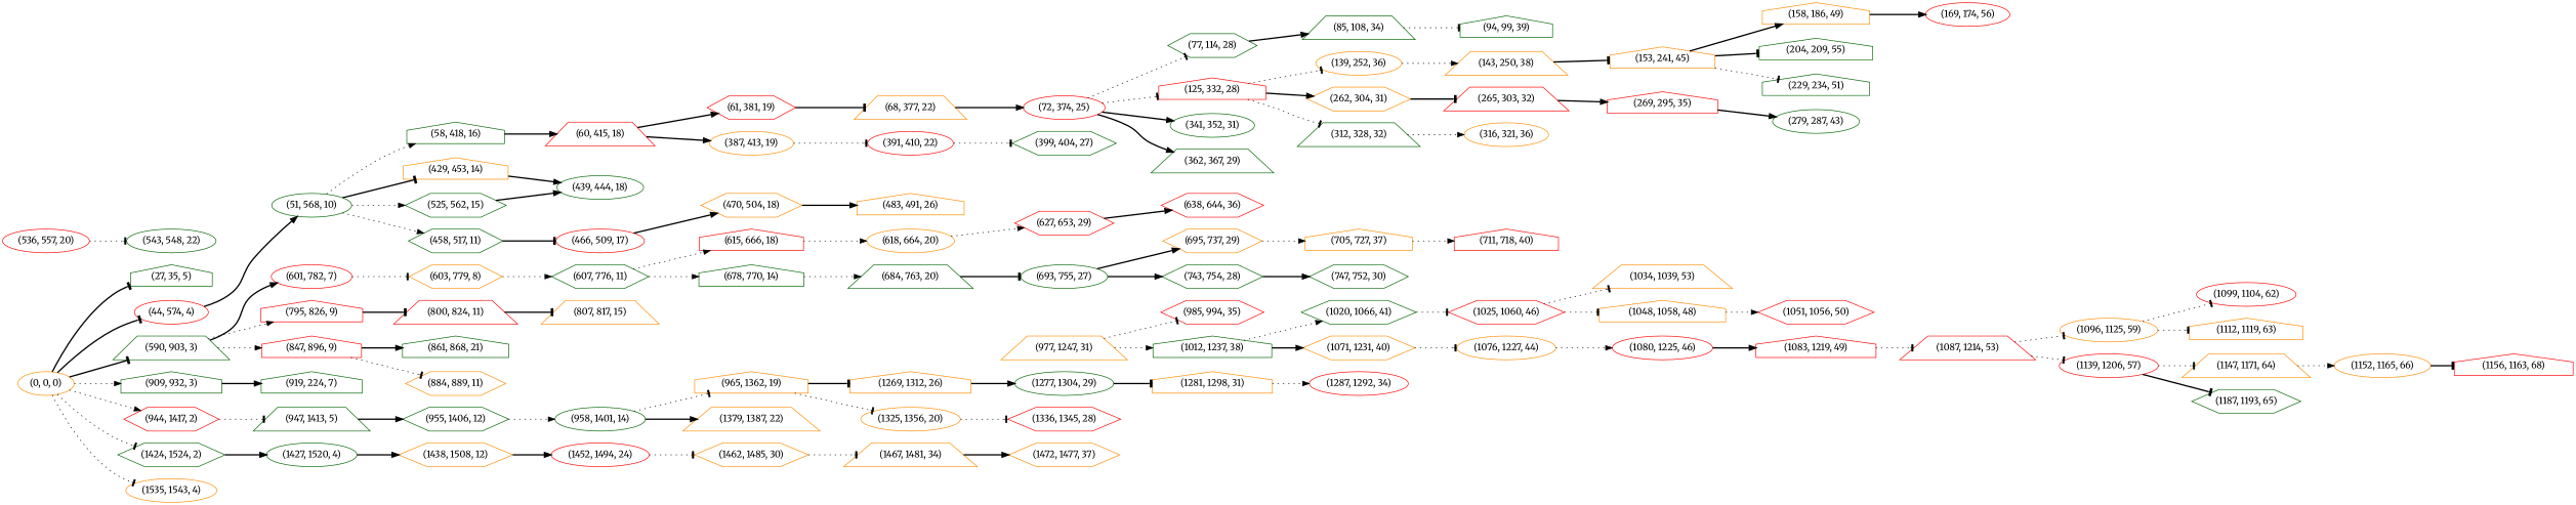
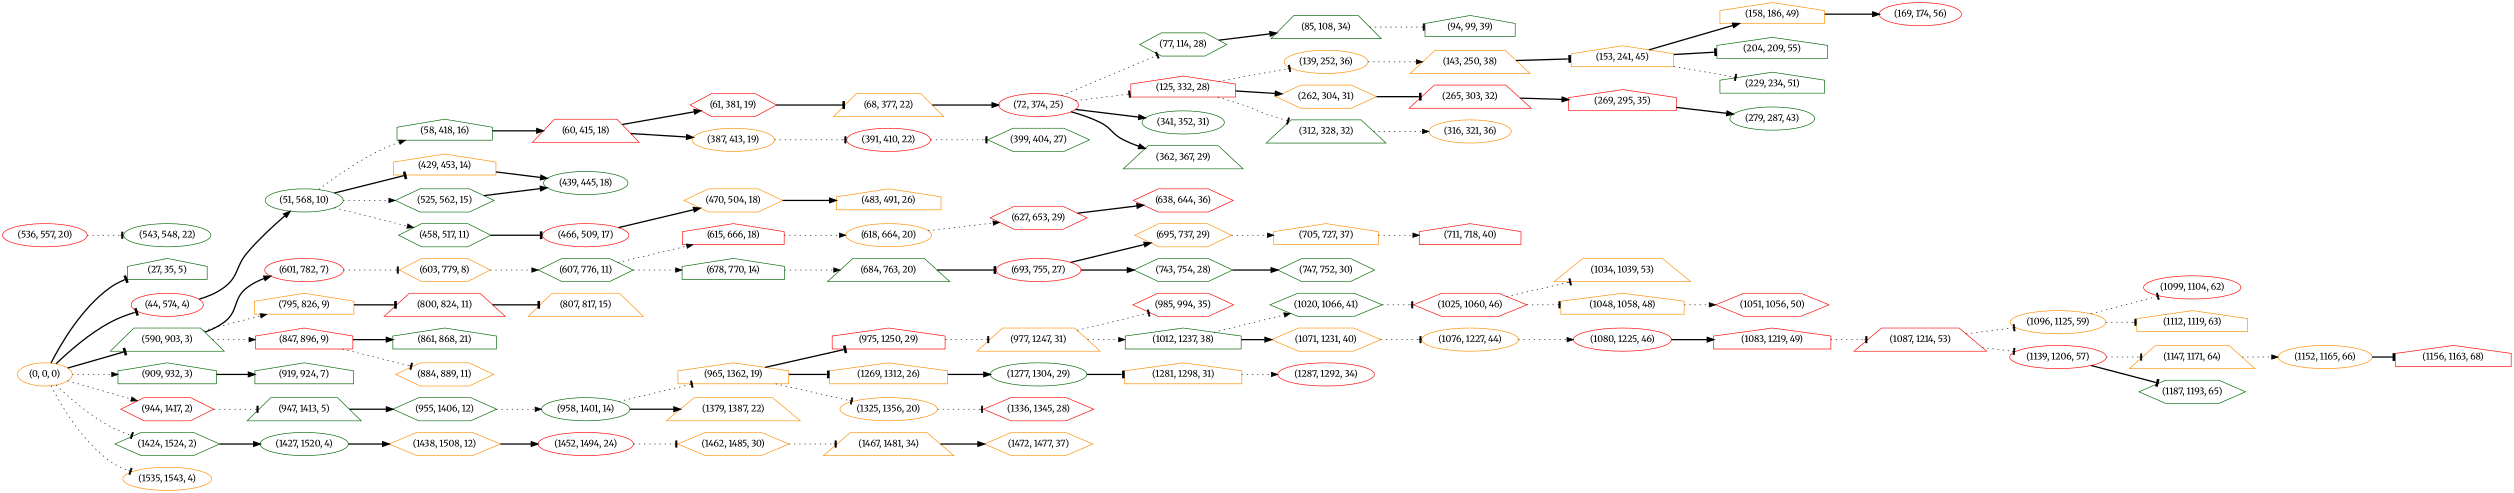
  digraph {
    fontname=Merriweather
    rankdir=LR
    node [color=darkorange fontname=Merriweather shape=ellipse]
    edge [arrowhead=normal fontname=Merriweather style=dotted]
    "(27, 35, 5)" [color=darkgreen shape=house]
    "(0, 0, 0)"
    "(44, 574, 4)" [color=red]
    "(590, 903, 3)" [color=darkgreen shape=trapezium]
    "(909, 932, 3)" [color=darkgreen shape=house]
    "(944, 1417, 2)" [color=red shape=hexagon]
    "(1424, 1524, 2)" [color=darkgreen shape=hexagon]
    n8 [label="(1535, 1543, 4)"]
    "(51, 568, 10)" [color=darkgreen]
    "(601, 782, 7)" [color=red]
-   "(795, 826, 9)" [color=red shape=house]
+   "(795, 826, 9)" [shape=house]
    "(847, 896, 9)" [color=red shape=house]
-   "(919, 924, 7)" [color=darkgreen shape=house label="(919, 224, 7)"]
+   "(919, 924, 7)" [color=darkgreen shape=house]
    "(947, 1413, 5)" [color=darkgreen shape=trapezium]
    "(1427, 1520, 4)" [color=darkgreen]
    "(58, 418, 16)" [color=darkgreen shape=house]
    "(429, 453, 14)" [shape=house]
    "(458, 517, 11)" [color=darkgreen shape=hexagon]
    "(525, 562, 15)" [color=darkgreen shape=hexagon]
    "(60, 415, 18)" [color=red shape=trapezium]
-   "(439, 444, 18)" [color=darkgreen]
+   "(439, 444, 18)" [color=darkgreen label="(439, 445, 18)"]
    "(466, 509, 17)" [color=red]
    "(61, 381, 19)" [color=red shape=hexagon]
    "(387, 413, 19)"
    "(68, 377, 22)" [shape=trapezium]
    "(391, 410, 22)" [color=red]
    "(72, 374, 25)" [color=red]
    "(77, 114, 28)" [color=darkgreen shape=hexagon]
    "(125, 332, 28)" [color=red shape=house]
    "(341, 352, 31)" [color=darkgreen]
    "(362, 367, 29)" [color=darkgreen shape=trapezium]
    "(85, 108, 34)" [color=darkgreen shape=trapezium]
    "(139, 252, 36)"
    "(262, 304, 31)" [shape=hexagon]
    "(312, 328, 32)" [color=darkgreen shape=trapezium]
    "(94, 99, 39)" [color=darkgreen shape=house]
    "(143, 250, 38)" [shape=trapezium]
    "(265, 303, 32)" [color=red shape=trapezium]
    "(316, 321, 36)"
    "(153, 241, 45)" [shape=house]
    "(158, 186, 49)" [shape=house]
    "(204, 209, 55)" [color=darkgreen shape=house]
    "(229, 234, 51)" [color=darkgreen shape=house]
    "(169, 174, 56)" [color=red]
    "(269, 295, 35)" [color=red shape=house]
    "(279, 287, 43)" [color=darkgreen]
    "(399, 404, 27)" [color=darkgreen shape=hexagon]
    "(470, 504, 18)" [shape=hexagon]
    "(483, 491, 26)" [shape=house]
    "(536, 557, 20)" [color=red]
    "(543, 548, 22)" [color=darkgreen]
    "(603, 779, 8)" [shape=hexagon]
    "(800, 824, 11)" [color=red shape=trapezium]
    "(861, 868, 21)" [color=darkgreen shape=house]
    "(884, 889, 11)" [shape=hexagon]
    "(607, 776, 11)" [color=darkgreen shape=hexagon]
    "(615, 666, 18)" [color=red shape=house]
    "(678, 770, 14)" [color=darkgreen shape=house]
    "(618, 664, 20)"
    "(684, 763, 20)" [color=darkgreen shape=trapezium]
    "(627, 653, 29)" [color=red shape=hexagon]
    "(638, 644, 36)" [color=red shape=hexagon]
-   "(693, 755, 27)" [color=darkgreen]
+   "(693, 755, 27)" [color=red]
    "(695, 737, 29)" [shape=hexagon]
    "(743, 754, 28)" [color=darkgreen shape=hexagon]
    "(705, 727, 37)" [shape=house]
    "(747, 752, 30)" [color=darkgreen shape=hexagon]
    "(711, 718, 40)" [color=red shape=house]
    "(807, 817, 15)" [shape=trapezium]
    "(955, 1406, 12)" [color=darkgreen shape=hexagon]
    "(958, 1401, 14)" [color=darkgreen]
    "(965, 1362, 19)" [shape=house]
    "(1379, 1387, 22)" [shape=trapezium]
+   "(975, 1250, 29)" [color=red shape=house]
    "(1269, 1312, 26)" [shape=house]
    "(1325, 1356, 20)"
    "(977, 1247, 31)" [shape=trapezium]
    "(1277, 1304, 29)" [color=darkgreen]
    "(1336, 1345, 28)" [color=red shape=hexagon]
    "(985, 994, 35)" [color=red shape=hexagon]
    "(1012, 1237, 38)" [color=darkgreen shape=house]
    "(1020, 1066, 41)" [color=darkgreen shape=hexagon]
    "(1071, 1231, 40)" [shape=hexagon]
    "(1025, 1060, 46)" [color=red shape=hexagon]
    "(1076, 1227, 44)"
    "(1034, 1039, 53)" [shape=trapezium]
    "(1048, 1058, 48)" [shape=house]
    "(1051, 1056, 50)" [color=red shape=hexagon]
    "(1080, 1225, 46)" [color=red]
    "(1083, 1219, 49)" [color=red shape=house]
    "(1087, 1214, 53)" [color=red shape=trapezium]
    "(1096, 1125, 59)"
    "(1139, 1206, 57)" [color=red]
    "(1099, 1104, 62)" [color=red]
    "(1112, 1119, 63)" [shape=house]
    "(1147, 1171, 64)" [shape=trapezium]
    "(1187, 1193, 65)" [color=darkgreen shape=hexagon]
    "(1152, 1165, 66)"
    "(1156, 1163, 68)" [color=red shape=house]
    "(1281, 1298, 31)" [shape=house]
    "(1287, 1292, 34)" [color=red]
    "(1438, 1508, 12)" [shape=hexagon]
    "(1452, 1494, 24)" [color=red]
    "(1462, 1485, 30)" [shape=hexagon]
    "(1467, 1481, 34)" [shape=trapezium]
    "(1472, 1477, 37)" [shape=hexagon]
    "(0, 0, 0)" -> "(27, 35, 5)" [arrowhead=tee style=bold]
    "(0, 0, 0)" -> "(44, 574, 4)" [arrowhead=tee style=bold]
    "(0, 0, 0)" -> "(590, 903, 3)" [arrowhead=tee style=bold]
    "(0, 0, 0)" -> "(909, 932, 3)"
    "(0, 0, 0)" -> "(944, 1417, 2)"
    "(0, 0, 0)" -> "(1424, 1524, 2)" [arrowhead=tee]
    "(0, 0, 0)" -> n8 [arrowhead=tee]
    "(44, 574, 4)" -> "(51, 568, 10)" [style=bold]
    "(590, 903, 3)" -> "(601, 782, 7)" [style=bold]
    "(590, 903, 3)" -> "(795, 826, 9)"
    "(590, 903, 3)" -> "(847, 896, 9)"
    "(909, 932, 3)" -> "(919, 924, 7)" [style=bold]
    "(944, 1417, 2)" -> "(947, 1413, 5)" [arrowhead=tee]
    "(1424, 1524, 2)" -> "(1427, 1520, 4)" [style=bold]
    "(51, 568, 10)" -> "(58, 418, 16)"
    "(51, 568, 10)" -> "(429, 453, 14)" [arrowhead=tee style=bold]
    "(51, 568, 10)" -> "(458, 517, 11)"
    "(51, 568, 10)" -> "(525, 562, 15)"
    "(601, 782, 7)" -> "(603, 779, 8)" [arrowhead=tee]
    "(795, 826, 9)" -> "(800, 824, 11)" [arrowhead=tee style=bold]
    "(847, 896, 9)" -> "(861, 868, 21)" [style=bold]
    "(847, 896, 9)" -> "(884, 889, 11)" [arrowhead=tee]
    "(947, 1413, 5)" -> "(955, 1406, 12)" [style=bold]
    "(1427, 1520, 4)" -> "(1438, 1508, 12)" [style=bold]
    "(58, 418, 16)" -> "(60, 415, 18)" [style=bold]
    "(429, 453, 14)" -> "(439, 444, 18)" [style=bold]
    "(458, 517, 11)" -> "(466, 509, 17)" [arrowhead=tee style=bold]
    "(525, 562, 15)" -> "(439, 444, 18)" [style=bold]
    "(60, 415, 18)" -> "(61, 381, 19)" [style=bold]
    "(60, 415, 18)" -> "(387, 413, 19)" [style=bold]
    "(466, 509, 17)" -> "(470, 504, 18)" [style=bold]
    "(61, 381, 19)" -> "(68, 377, 22)" [arrowhead=tee style=bold]
    "(387, 413, 19)" -> "(391, 410, 22)" [arrowhead=tee]
    "(68, 377, 22)" -> "(72, 374, 25)" [style=bold]
    "(391, 410, 22)" -> "(399, 404, 27)" [arrowhead=tee]
    "(72, 374, 25)" -> "(77, 114, 28)" [arrowhead=tee]
    "(72, 374, 25)" -> "(125, 332, 28)" [arrowhead=tee]
    "(72, 374, 25)" -> "(341, 352, 31)" [style=bold]
    "(72, 374, 25)" -> "(362, 367, 29)" [style=bold]
    "(77, 114, 28)" -> "(85, 108, 34)" [style=bold]
    "(125, 332, 28)" -> "(139, 252, 36)" [arrowhead=tee]
    "(125, 332, 28)" -> "(262, 304, 31)" [style=bold]
    "(125, 332, 28)" -> "(312, 328, 32)" [arrowhead=tee]
    "(85, 108, 34)" -> "(94, 99, 39)" [arrowhead=tee]
    "(139, 252, 36)" -> "(143, 250, 38)"
    "(262, 304, 31)" -> "(265, 303, 32)" [arrowhead=tee style=bold]
    "(312, 328, 32)" -> "(316, 321, 36)"
    "(143, 250, 38)" -> "(153, 241, 45)" [arrowhead=tee style=bold]
    "(265, 303, 32)" -> "(269, 295, 35)" [style=bold]
    "(153, 241, 45)" -> "(158, 186, 49)" [style=bold]
    "(153, 241, 45)" -> "(204, 209, 55)" [arrowhead=tee style=bold]
    "(153, 241, 45)" -> "(229, 234, 51)" [arrowhead=tee]
    "(158, 186, 49)" -> "(169, 174, 56)" [style=bold]
    "(269, 295, 35)" -> "(279, 287, 43)" [style=bold]
    "(470, 504, 18)" -> "(483, 491, 26)" [style=bold]
    "(536, 557, 20)" -> "(543, 548, 22)" [arrowhead=tee]
    "(603, 779, 8)" -> "(607, 776, 11)"
    "(800, 824, 11)" -> "(807, 817, 15)" [arrowhead=tee style=bold]
    "(607, 776, 11)" -> "(615, 666, 18)"
    "(607, 776, 11)" -> "(678, 770, 14)"
    "(615, 666, 18)" -> "(618, 664, 20)"
    "(678, 770, 14)" -> "(684, 763, 20)"
    "(618, 664, 20)" -> "(627, 653, 29)"
    "(684, 763, 20)" -> "(693, 755, 27)" [arrowhead=tee style=bold]
    "(627, 653, 29)" -> "(638, 644, 36)" [style=bold]
    "(693, 755, 27)" -> "(695, 737, 29)" [style=bold]
    "(693, 755, 27)" -> "(743, 754, 28)" [style=bold]
    "(695, 737, 29)" -> "(705, 727, 37)"
    "(743, 754, 28)" -> "(747, 752, 30)" [style=bold]
    "(705, 727, 37)" -> "(711, 718, 40)"
    "(955, 1406, 12)" -> "(958, 1401, 14)"
    "(958, 1401, 14)" -> "(965, 1362, 19)" [arrowhead=tee]
    "(958, 1401, 14)" -> "(1379, 1387, 22)" [style=bold]
+   "(965, 1362, 19)" -> "(975, 1250, 29)" [arrowhead=tee style=bold]
    "(965, 1362, 19)" -> "(1269, 1312, 26)" [arrowhead=tee style=bold]
    "(965, 1362, 19)" -> "(1325, 1356, 20)" [arrowhead=tee]
+   "(975, 1250, 29)" -> "(977, 1247, 31)" [arrowhead=tee]
    "(1269, 1312, 26)" -> "(1277, 1304, 29)" [style=bold]
    "(1325, 1356, 20)" -> "(1336, 1345, 28)" [arrowhead=tee]
    "(977, 1247, 31)" -> "(985, 994, 35)" [arrowhead=tee]
    "(977, 1247, 31)" -> "(1012, 1237, 38)"
    "(1277, 1304, 29)" -> "(1281, 1298, 31)" [arrowhead=tee style=bold]
    "(1012, 1237, 38)" -> "(1020, 1066, 41)"
    "(1012, 1237, 38)" -> "(1071, 1231, 40)" [style=bold]
    "(1020, 1066, 41)" -> "(1025, 1060, 46)" [arrowhead=tee]
    "(1071, 1231, 40)" -> "(1076, 1227, 44)" [arrowhead=tee]
    "(1025, 1060, 46)" -> "(1034, 1039, 53)" [arrowhead=tee]
    "(1025, 1060, 46)" -> "(1048, 1058, 48)" [arrowhead=tee]
    "(1076, 1227, 44)" -> "(1080, 1225, 46)"
    "(1048, 1058, 48)" -> "(1051, 1056, 50)"
    "(1080, 1225, 46)" -> "(1083, 1219, 49)" [style=bold]
    "(1083, 1219, 49)" -> "(1087, 1214, 53)" [arrowhead=tee]
    "(1087, 1214, 53)" -> "(1096, 1125, 59)" [arrowhead=tee]
    "(1087, 1214, 53)" -> "(1139, 1206, 57)" [arrowhead=tee]
    "(1096, 1125, 59)" -> "(1099, 1104, 62)" [arrowhead=tee]
    "(1096, 1125, 59)" -> "(1112, 1119, 63)" [arrowhead=tee]
    "(1139, 1206, 57)" -> "(1147, 1171, 64)" [arrowhead=tee]
    "(1139, 1206, 57)" -> "(1187, 1193, 65)" [arrowhead=tee style=bold]
    "(1147, 1171, 64)" -> "(1152, 1165, 66)"
    "(1152, 1165, 66)" -> "(1156, 1163, 68)" [arrowhead=tee style=bold]
    "(1281, 1298, 31)" -> "(1287, 1292, 34)"
    "(1438, 1508, 12)" -> "(1452, 1494, 24)" [style=bold]
    "(1452, 1494, 24)" -> "(1462, 1485, 30)" [arrowhead=tee]
    "(1462, 1485, 30)" -> "(1467, 1481, 34)" [arrowhead=tee]
    "(1467, 1481, 34)" -> "(1472, 1477, 37)" [style=bold]
  }
